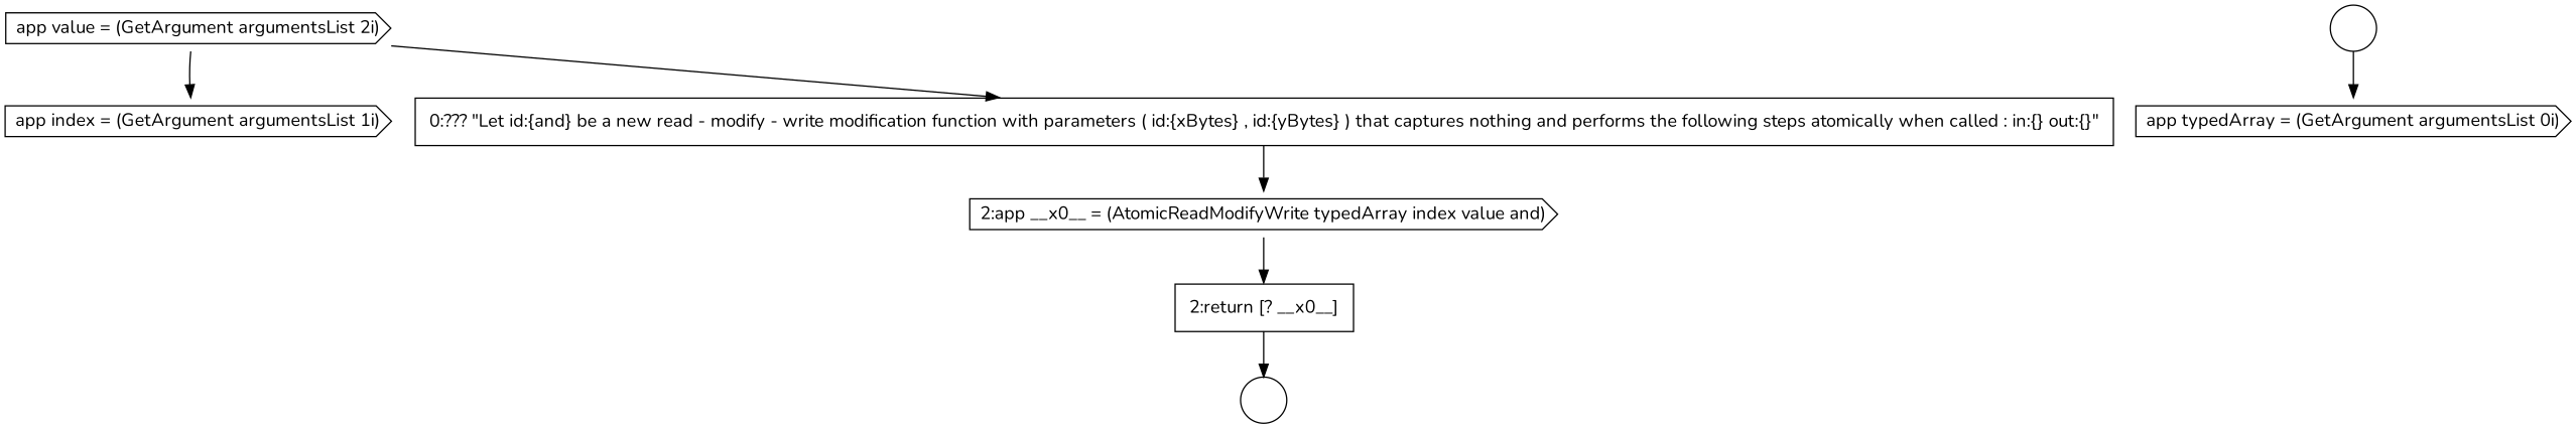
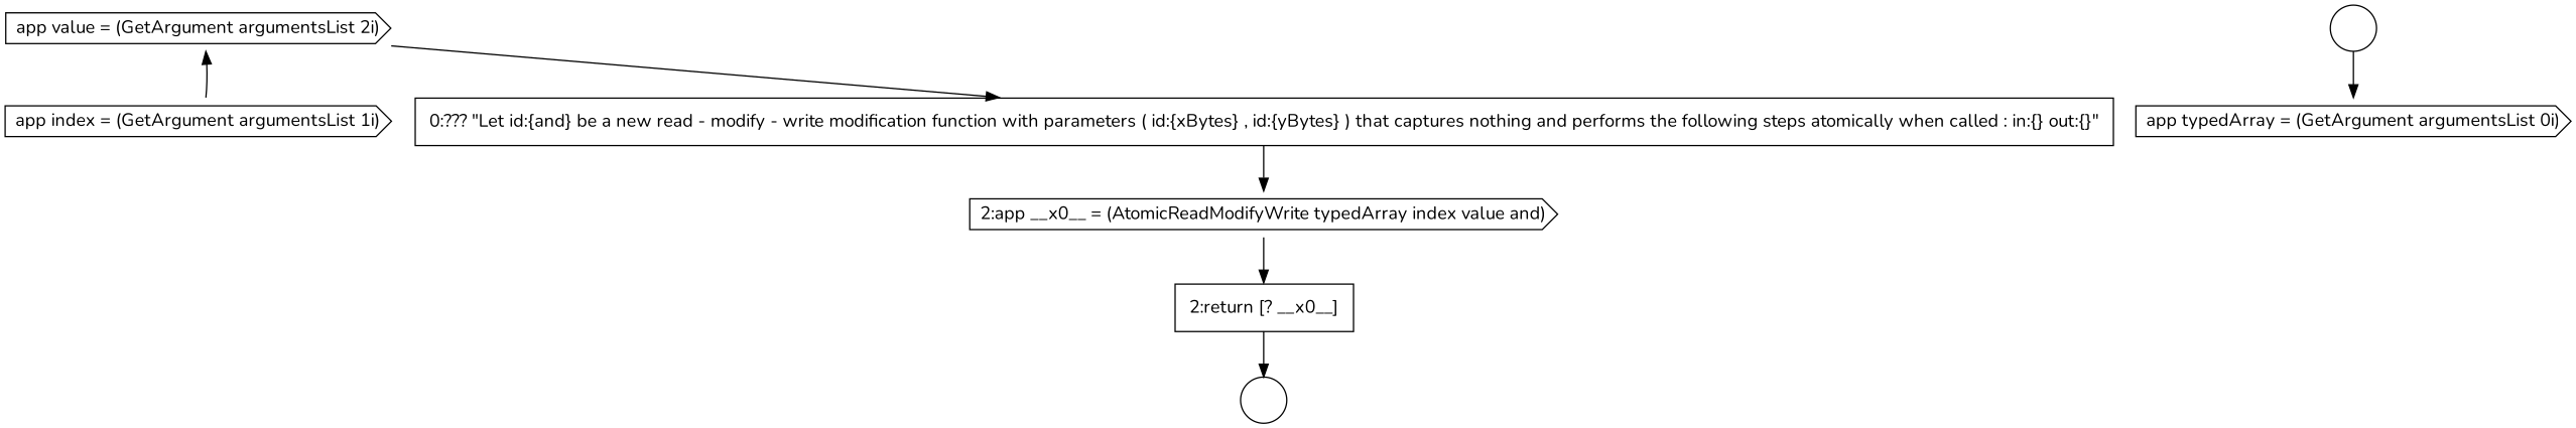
  digraph {
    fontname=Nunito
    node [color=black fillcolor=white fontname=Nunito shape=cds style=filled]
    edge [color=black fontname=Nunito]
    n1 [label=<<font color="black">     <table border="0" cellborder="1" cellspacing="0" cellpadding="10">       <tr><td align="left">0:??? &quot;Let id:{and} be a new read - modify - write modification function with parameters ( id:{xBytes} , id:{yBytes} ) that captures nothing and performs the following steps atomically when called : in:{} out:{}&quot;</td></tr>     </table>   </font>> margin=0 shape=none]
    n2 [label=<<font color="black">2:app __x0__ = (AtomicReadModifyWrite typedArray index value and)</font>>]
    n3 [label=<<font color="black">     <table border="0" cellborder="1" cellspacing="0" cellpadding="10">       <tr><td align="left">2:return [? __x0__]</td></tr>     </table>   </font>> margin=0 shape=none]
    n4 [label=" " shape=circle]
    n5 [label=<<font color="black">app typedArray = (GetArgument argumentsList 0i)</font>>]
    n6 [label=<<font color="black">app index = (GetArgument argumentsList 1i)</font>>]
    n7 [label=<<font color="black">app value = (GetArgument argumentsList 2i)</font>>]
    n8 [label=" " shape=circle]
    n1 -> n2
    n2 -> n3
    n3 -> n4
-   n7 -> n6
+   n6 -> n7
    n7 -> n1
    n8 -> n5
  }
